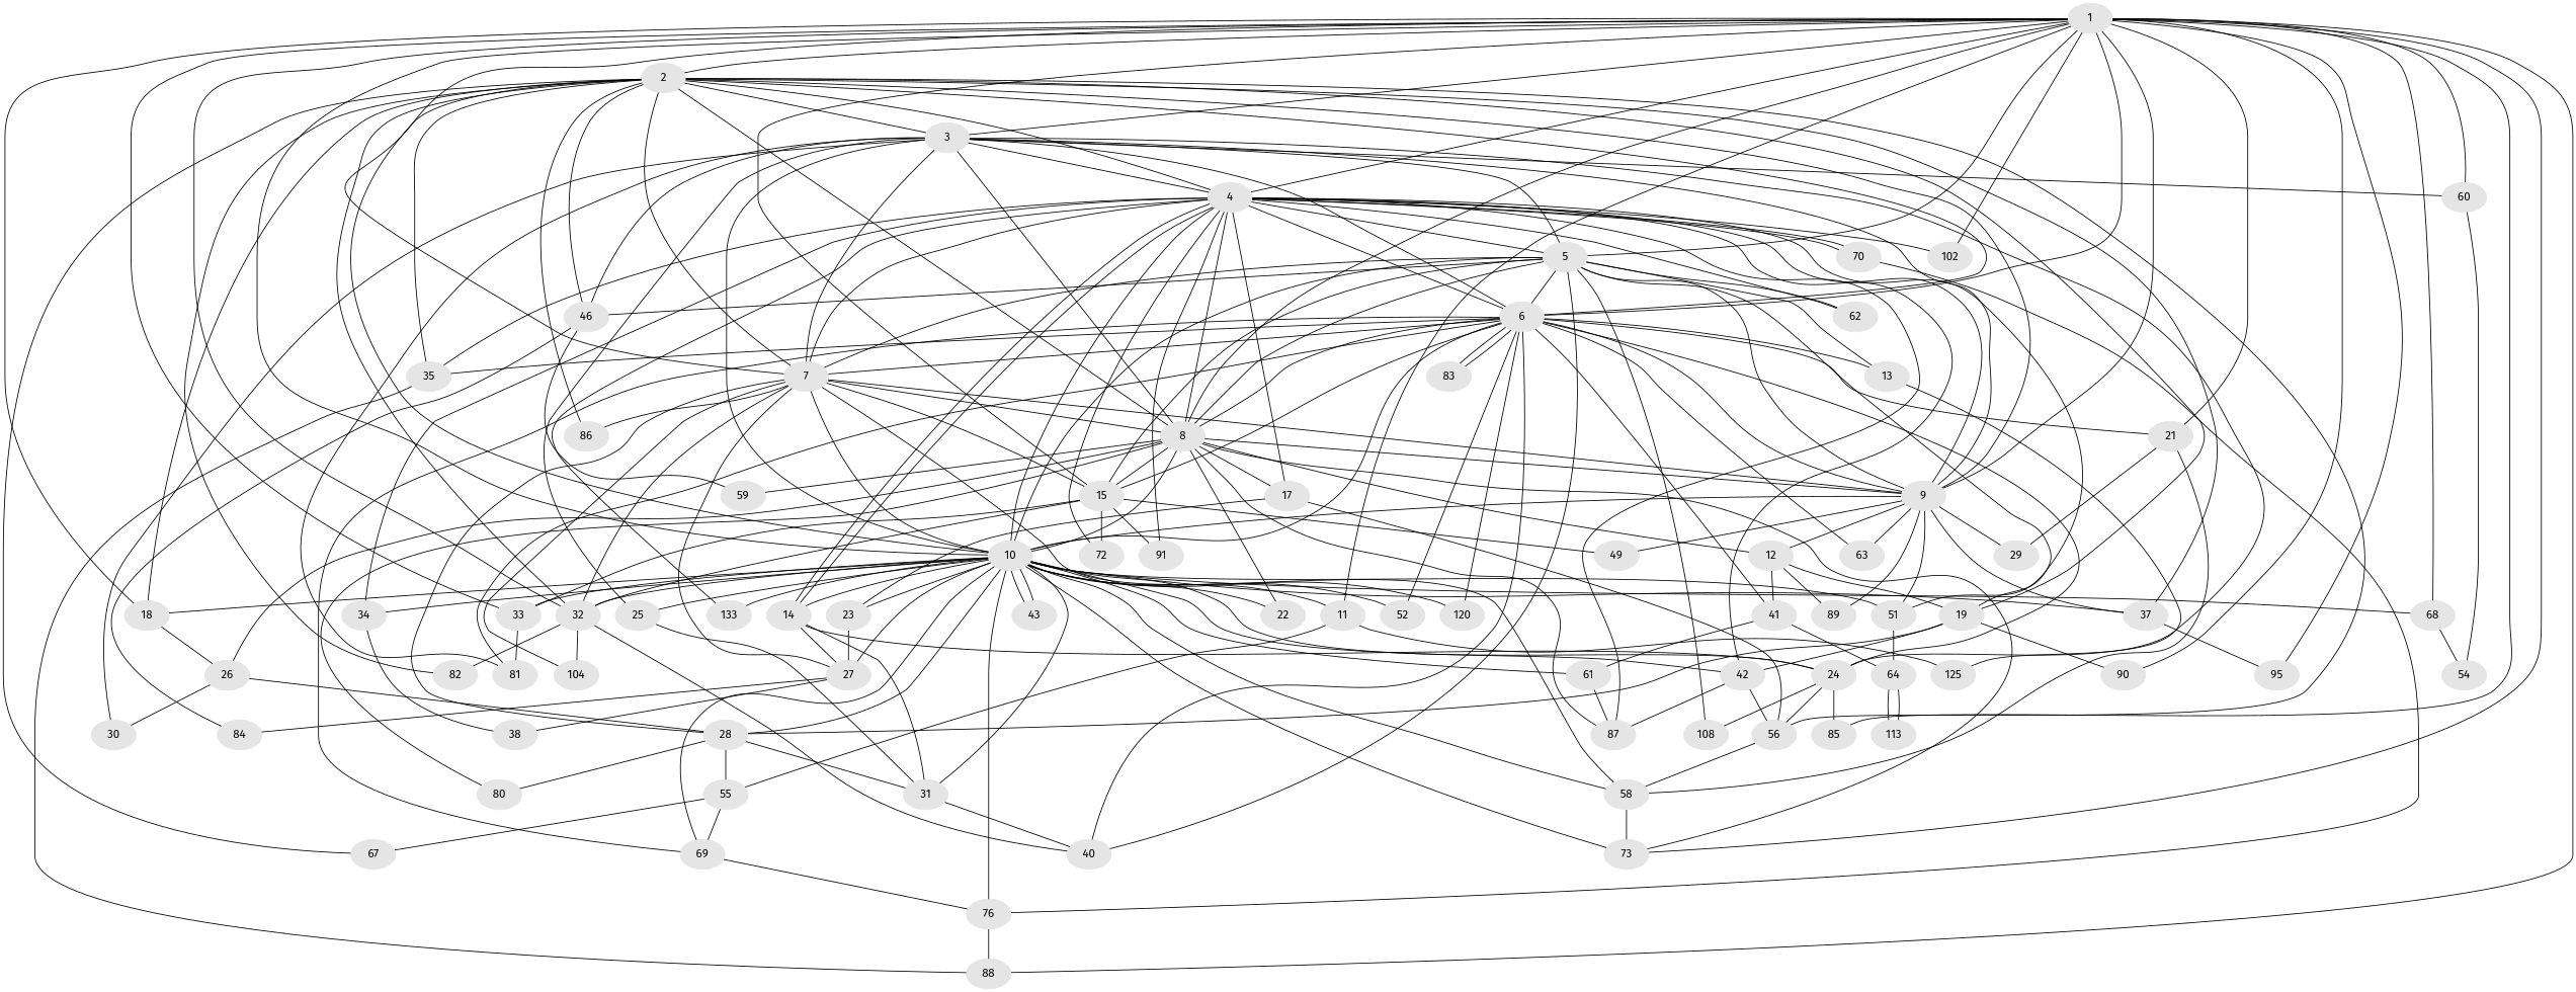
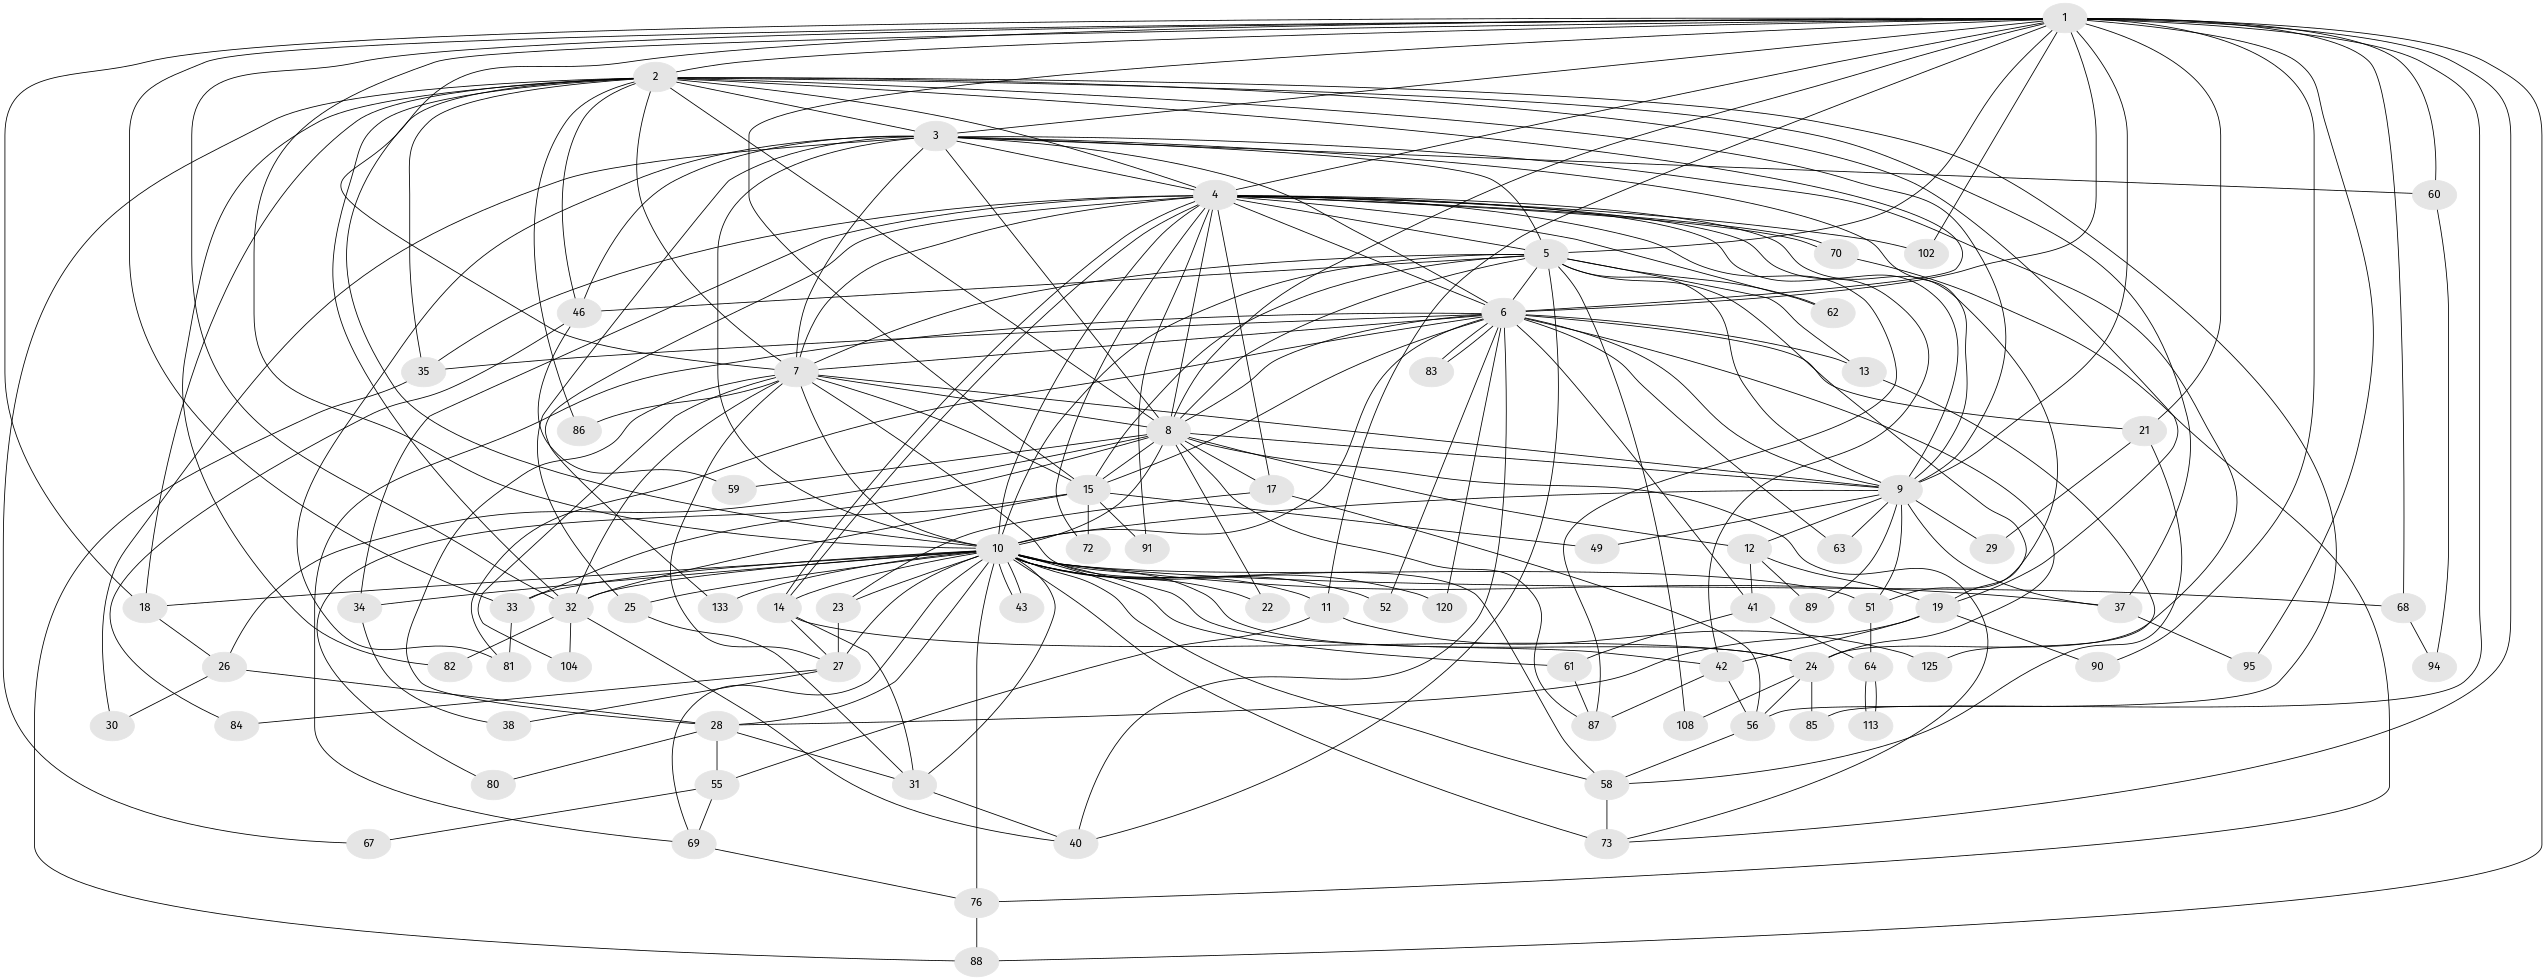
  graph {
    fontname="Fira Sans"
    node [color=gray90 fontname="Fira Sans" style=filled]
    edge [fontname="Fira Sans"]
    2 [super="+130"]
    3
    4 [super="+97"]
    6
    7 [super="+47+75"]
    8
    9 [super="+110+109+132+106+116+66"]
    10 [super="+16+20+54+50+53"]
    18 [super="+126+114"]
    32
    19 [super="+44"]
    35 [super="+73"]
    37
    56 [super="+98"]
    67
    82
    86
    46
    1
    5
    11
    15 [super="+39+115+77+36"]
    21
    33 [super="+112+134+129"]
    60
    68
    n27 [label=73 super="+101+111+128"]
    85
    88
    90
    95
    102
    24 [super="+96+100"]
    25
    30
    81
    14 [super="+78"]
    17
    34
    42 [super="+57+65"]
    51 [super="+119+79"]
    62
    70
    72
    87 [super="+93"]
    91
    133
    13
    40 [super="+107"]
    108
    41
    52
    63
    69 [super="+92"]
    83
    120
    27 [super="+117+99"]
    28 [super="+123+45"]
    58 [super="+127"]
    104
    12
    22
    26
    59
    80
    29
    49
    89
    23
    31 [super="+124+48"]
    43
    61
    76 [super="+105"]
    55
    125
-   94 [label=54]
+   94
    84
    38
    64
    113
    2 -- 3 [weight=2]
    2 -- 4
    2 -- 6
    2 -- 7
    2 -- 8
    2 -- 9
    2 -- 10
    2 -- 18
    2 -- 32
    2 -- 19
    2 -- 35
    2 -- 37
    2 -- 56
    2 -- 67
    2 -- 82
    2 -- 86
    2 -- 46
    3 -- 4 [weight=2]
    3 -- 6
    3 -- 7
    3 -- 8
    3 -- 9
    3 -- 10
    3 -- 46
    3 -- 5
    3 -- 60
    3 -- 24
    3 -- 25
    3 -- 30
    3 -- 81
    4 -- 6
    4 -- 7
    4 -- 8
    4 -- 9 [weight=2]
    4 -- 10
    4 -- 35
    4 -- 5
    4 -- 102
    4 -- 14
    4 -- 14
    4 -- 17
    4 -- 34
    4 -- 42
    4 -- 51
    4 -- 62
    4 -- 70
    4 -- 70
    4 -- 72
    4 -- 87
    4 -- 91
    4 -- 133
    6 -- 7
    6 -- 8
    6 -- 9 [weight=2]
    6 -- 10
    6 -- 35
    6 -- 15
    6 -- 21
    6 -- 24
    6 -- 81
    6 -- 13
    6 -- 40
    6 -- 41
    6 -- 52
    6 -- 63
    6 -- 69
    6 -- 83
    6 -- 83
    6 -- 120
    7 -- 8
    7 -- 9
    7 -- 10
    7 -- 32
    7 -- 86
    7 -- 15
    7 -- 27
    7 -- 28
    7 -- 58
    7 -- 104
    8 -- 9
    8 -- 10 [weight=2]
    8 -- 15
    8 -- n27
    8 -- 17
    8 -- 87
    8 -- 12
    8 -- 22
    8 -- 26
    8 -- 59
    8 -- 80
    9 -- 10
    9 -- 37
    9 -- 51
    9 -- 63
    9 -- 12
    9 -- 29
    9 -- 49
    9 -- 89
    10 -- 18 [weight=2]
    10 -- 32
    10 -- 37
    10 -- 11
    10 -- 33 [weight=2]
    10 -- 68
    10 -- n27 [weight=2]
    10 -- 24
    10 -- 25
    10 -- 14
    10 -- 34
    10 -- 42
    10 -- 51 [weight=2]
    10 -- 133
    10 -- 52
    10 -- 69
    10 -- 120
    10 -- 27
    10 -- 28
    10 -- 58
    10 -- 22
    10 -- 23
    10 -- 31
    10 -- 43
    10 -- 43
    10 -- 61
    10 -- 76
    18 -- 26
    32 -- 82
    32 -- 40
    32 -- 104
    19 -- 90
    19 -- 42
    19 -- 28
    35 -- 88
    37 -- 95
    56 -- 58
    46 -- 59
    46 -- 84
    1 -- 2
    1 -- 3
    1 -- 4
    1 -- 6
    1 -- 7
    1 -- 8
    1 -- 9 [weight=4]
    1 -- 10
    1 -- 18
    1 -- 32
    1 -- 5
    1 -- 11
    1 -- 15 [weight=2]
    1 -- 21
    1 -- 33
    1 -- 60
    1 -- 68
    1 -- n27
    1 -- 85
    1 -- 88
    1 -- 90
    1 -- 95
    1 -- 102
    5 -- 6
    5 -- 7
    5 -- 8
    5 -- 9 [weight=2]
    5 -- 10
    5 -- 19
    5 -- 46
    5 -- 15
    5 -- 62
    5 -- 13
    5 -- 40
    5 -- 108
    11 -- 55
    11 -- 125
    15 -- 32
    15 -- 33
    15 -- 72
    15 -- 91
    15 -- 49
    21 -- 58
    21 -- 29
    33 -- 81
    60 -- 94
    68 -- 94
    24 -- 56
    24 -- 85
    24 -- 108
    25 -- 31
    14 -- 24
    14 -- 27
    14 -- 31
    17 -- 56
    17 -- 23
    34 -- 38
    42 -- 56
    42 -- 87
    51 -- 64
    70 -- 76
    13 -- 125
    41 -- 61
    41 -- 64
    69 -- 76
    27 -- 84
    27 -- 38
    28 -- 80
    28 -- 31
    28 -- 55
    58 -- n27
    12 -- 19
    12 -- 41
    12 -- 89
    26 -- 30
    26 -- 28
    23 -- 27
    31 -- 40
    61 -- 87
    76 -- 88
    55 -- 67
    55 -- 69
    64 -- 113
    64 -- 113
  }
